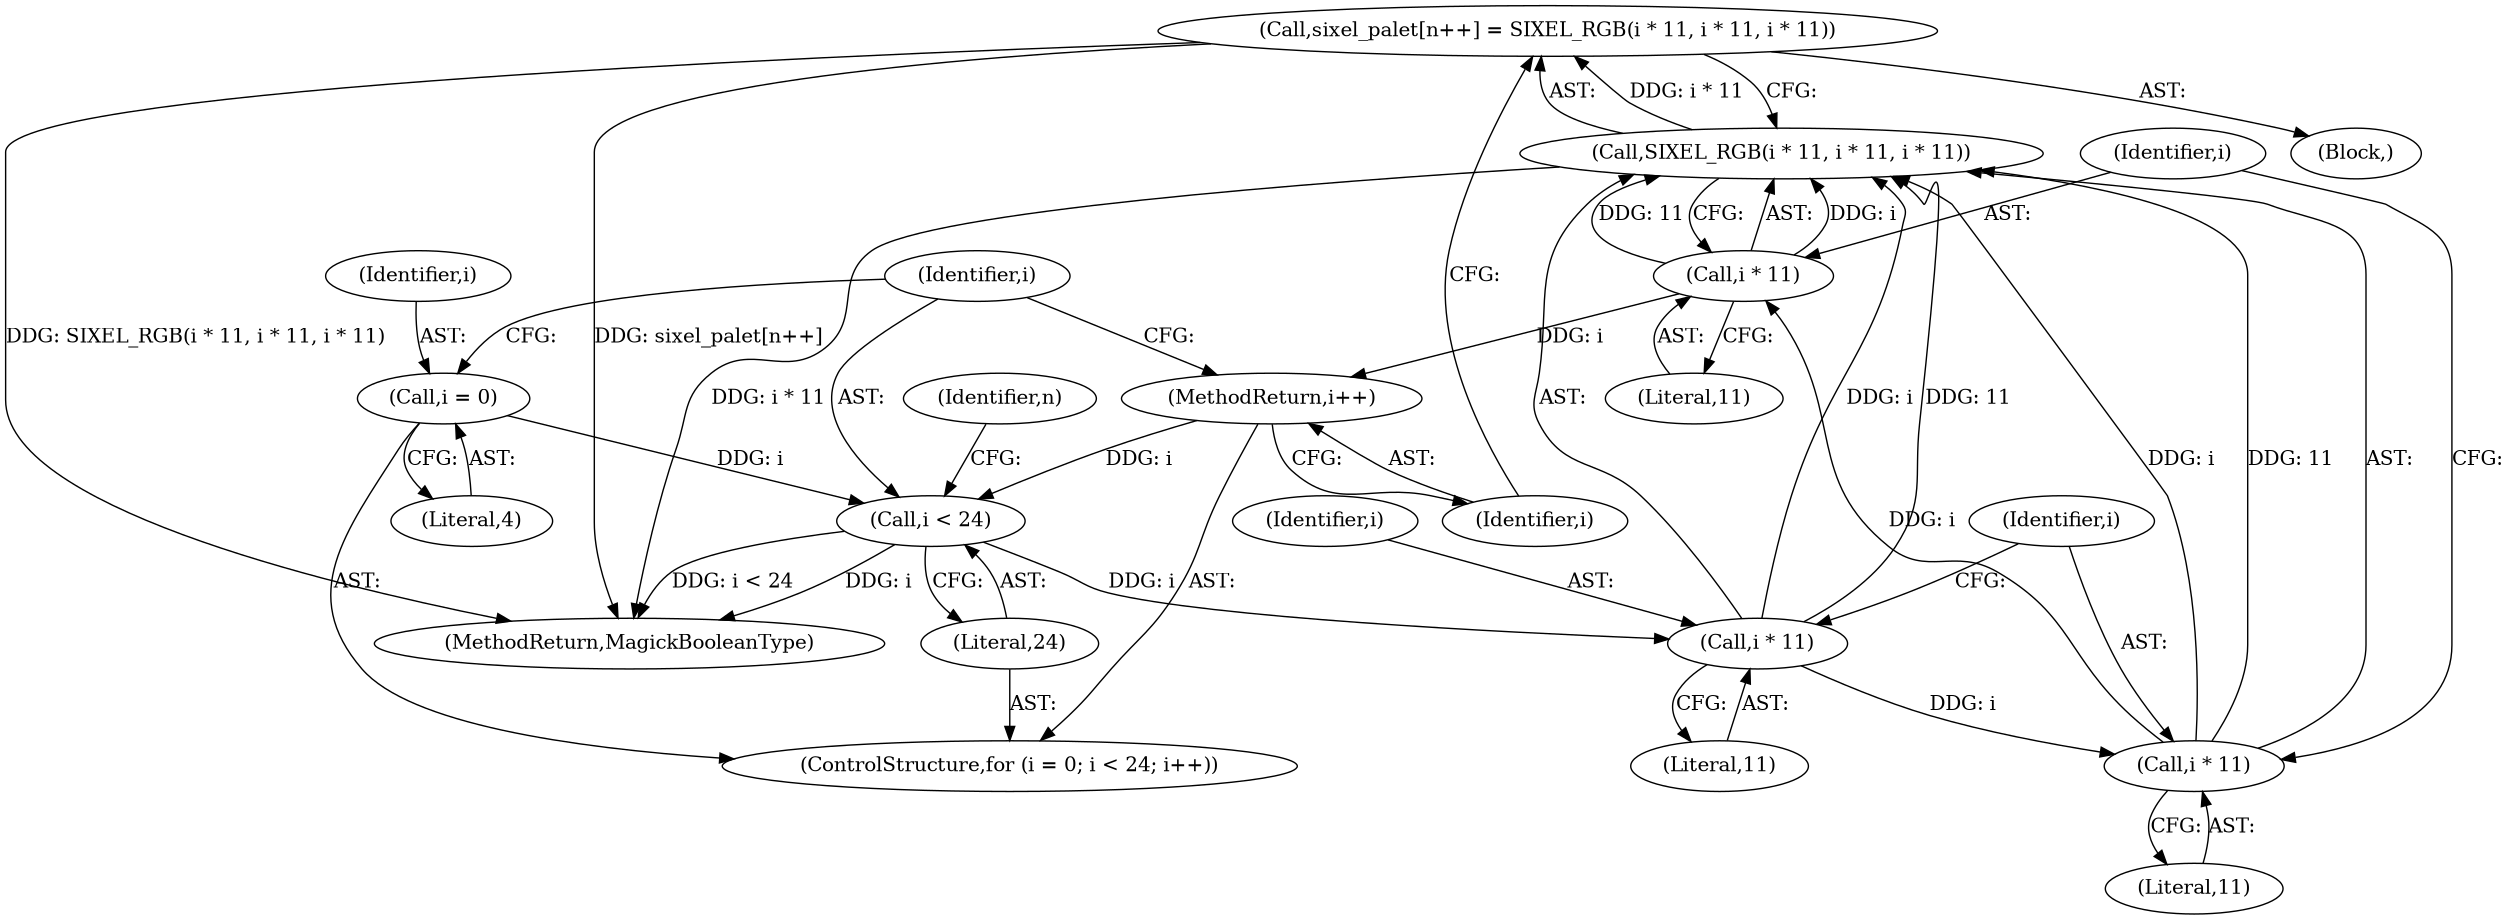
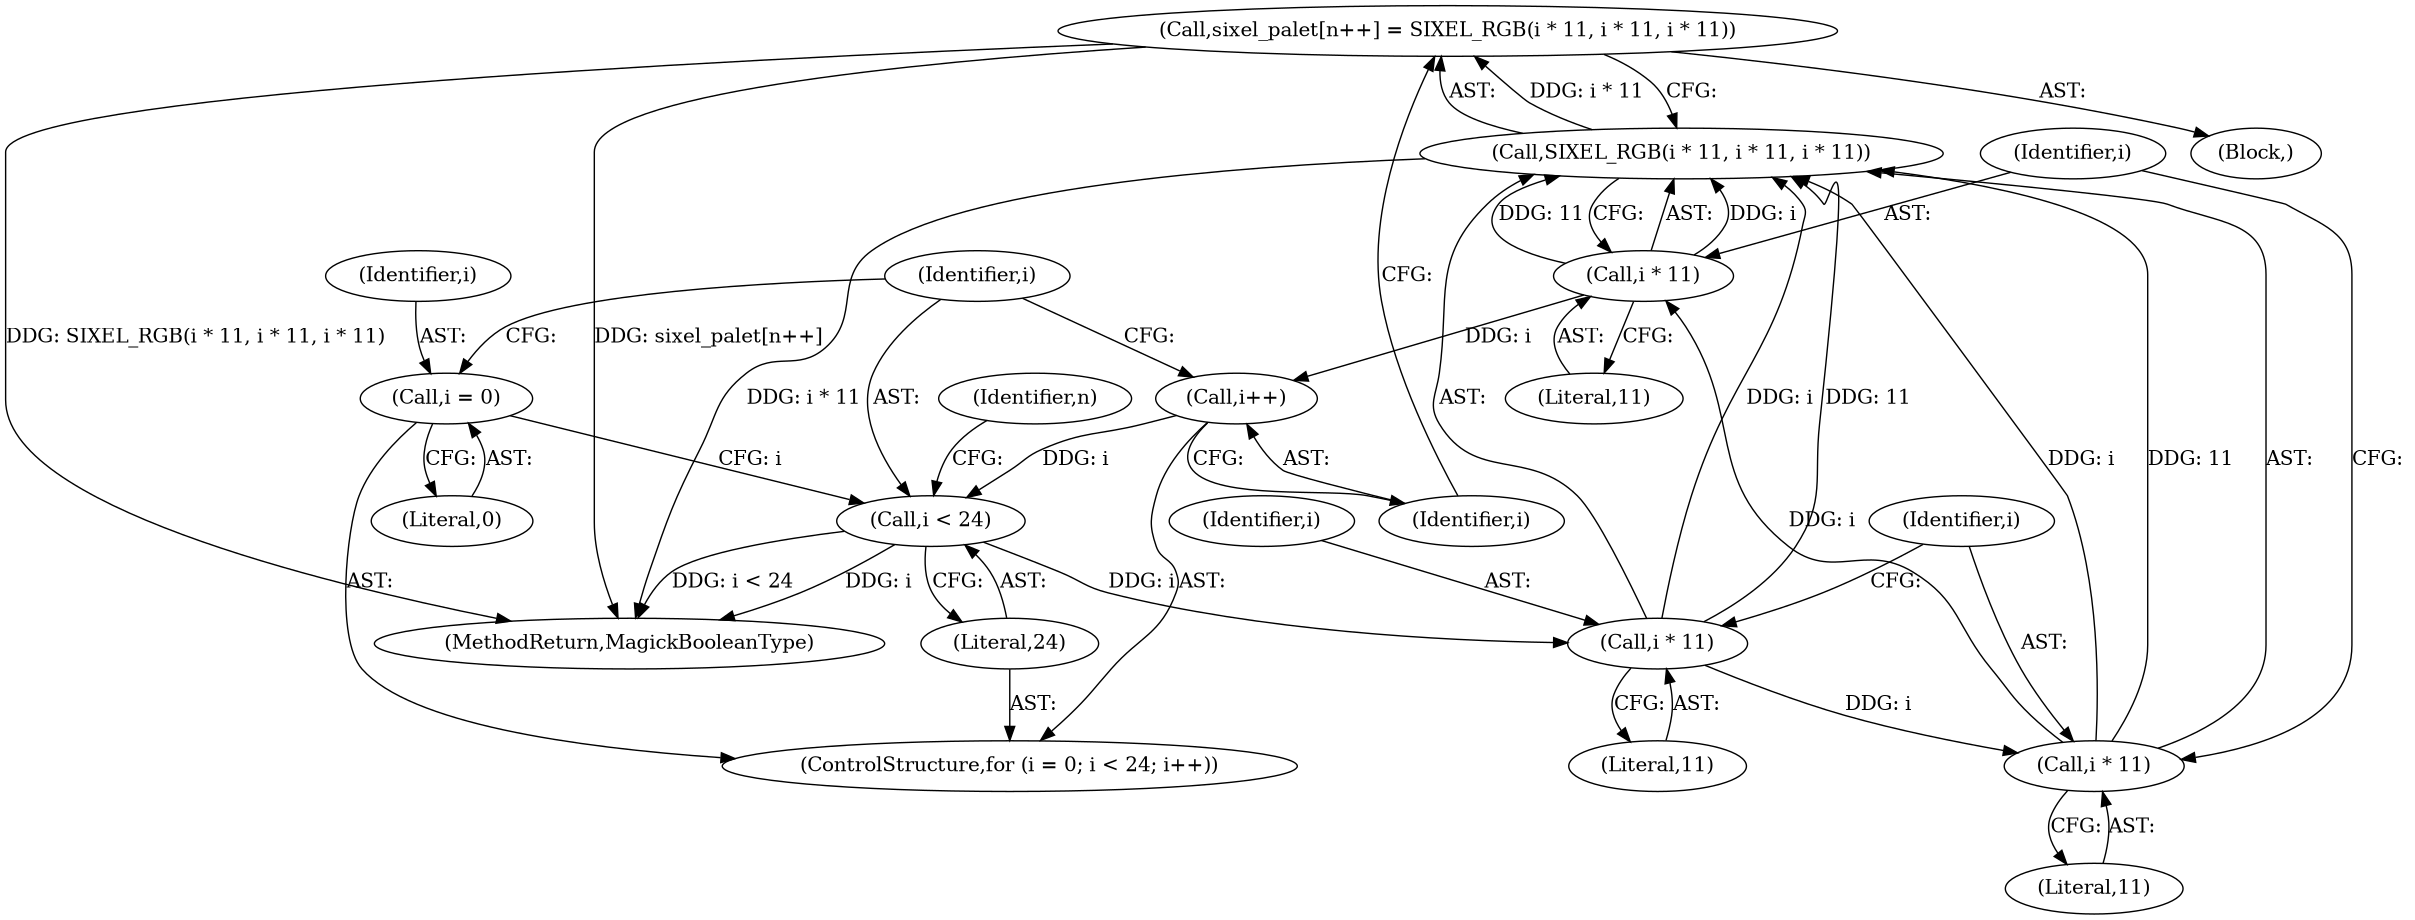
  digraph {
    n1 [label="(Call,sixel_palet[n++] = SIXEL_RGB(i * 11, i * 11, i * 11))"]
    n2 [label="(Call,SIXEL_RGB(i * 11, i * 11, i * 11))"]
    n3 [label="(Block,)"]
    n4 [label="(MethodReturn,MagickBooleanType)"]
    n5 [label="(Call,i * 11)"]
-   n6 [label="(MethodReturn,i++)"]
+   n6 [label="(Call,i++)"]
    n7 [label="(Literal,11)"]
    n8 [label="(Call,i * 11)"]
    n9 [label="(Call,i * 11)"]
    n10 [label="(Literal,11)"]
    n11 [label="(Literal,11)"]
    n12 [label="(Call,i < 24)"]
    n13 [label="(Literal,24)"]
    n14 [label="(ControlStructure,for (i = 0; i < 24; i++))"]
    n15 [label="(Call,i = 0)"]
-   n16 [label="(Literal,4)"]
+   n16 [label="(Literal,0)"]
    n17 [label="(Identifier,i)"]
    n18 [label="(Identifier,i)"]
    n19 [label="(Identifier,i)"]
    n20 [label="(Identifier,n)"]
    n21 [label="(Identifier,i)"]
    n22 [label="(Identifier,i)"]
    n23 [label="(Identifier,i)"]
    n1 -> n2 [label="CFG: "]
    n1 -> n3 [label="AST: "]
    n1 -> n4 [label="DDG: sixel_palet[n++]"]
    n1 -> n4 [label="DDG: SIXEL_RGB(i * 11, i * 11, i * 11)"]
    n2 -> n1 [label="AST: "]
    n2 -> n1 [label="DDG: i * 11"]
    n2 -> n4 [label="DDG: i * 11"]
    n2 -> n5 [label="CFG: "]
    n5 -> n2 [label="AST: "]
    n5 -> n2 [label="DDG: i"]
    n5 -> n2 [label="DDG: 11"]
    n5 -> n6 [label="DDG: i"]
    n5 -> n7 [label="CFG: "]
    n6 -> n12 [label="DDG: i"]
    n6 -> n14 [label="AST: "]
    n6 -> n17 [label="CFG: "]
    n7 -> n5 [label="AST: "]
    n8 -> n2 [label="AST: "]
    n8 -> n2 [label="DDG: i"]
    n8 -> n2 [label="DDG: 11"]
    n8 -> n9 [label="DDG: i"]
    n8 -> n10 [label="CFG: "]
    n9 -> n2 [label="AST: "]
    n9 -> n2 [label="DDG: i"]
    n9 -> n2 [label="DDG: 11"]
    n9 -> n5 [label="DDG: i"]
    n9 -> n11 [label="CFG: "]
    n10 -> n8 [label="AST: "]
    n11 -> n9 [label="AST: "]
    n12 -> n4 [label="DDG: i"]
    n12 -> n4 [label="DDG: i < 24"]
    n12 -> n8 [label="DDG: i"]
    n12 -> n13 [label="CFG: "]
    n13 -> n12 [label="AST: "]
    n13 -> n14 [label="AST: "]
-   n15 -> n12 [label="DDG: i"]
+   n15 -> n12 [label="CFG: i"]
    n15 -> n14 [label="AST: "]
    n15 -> n16 [label="CFG: "]
    n16 -> n15 [label="AST: "]
    n17 -> n1 [label="CFG: "]
    n17 -> n6 [label="AST: "]
    n18 -> n8 [label="CFG: "]
    n18 -> n9 [label="AST: "]
    n19 -> n15 [label="AST: "]
    n20 -> n12 [label="CFG: "]
    n21 -> n8 [label="AST: "]
    n22 -> n5 [label="AST: "]
    n22 -> n9 [label="CFG: "]
    n23 -> n6 [label="CFG: "]
    n23 -> n12 [label="AST: "]
    n23 -> n15 [label="CFG: "]
  }
